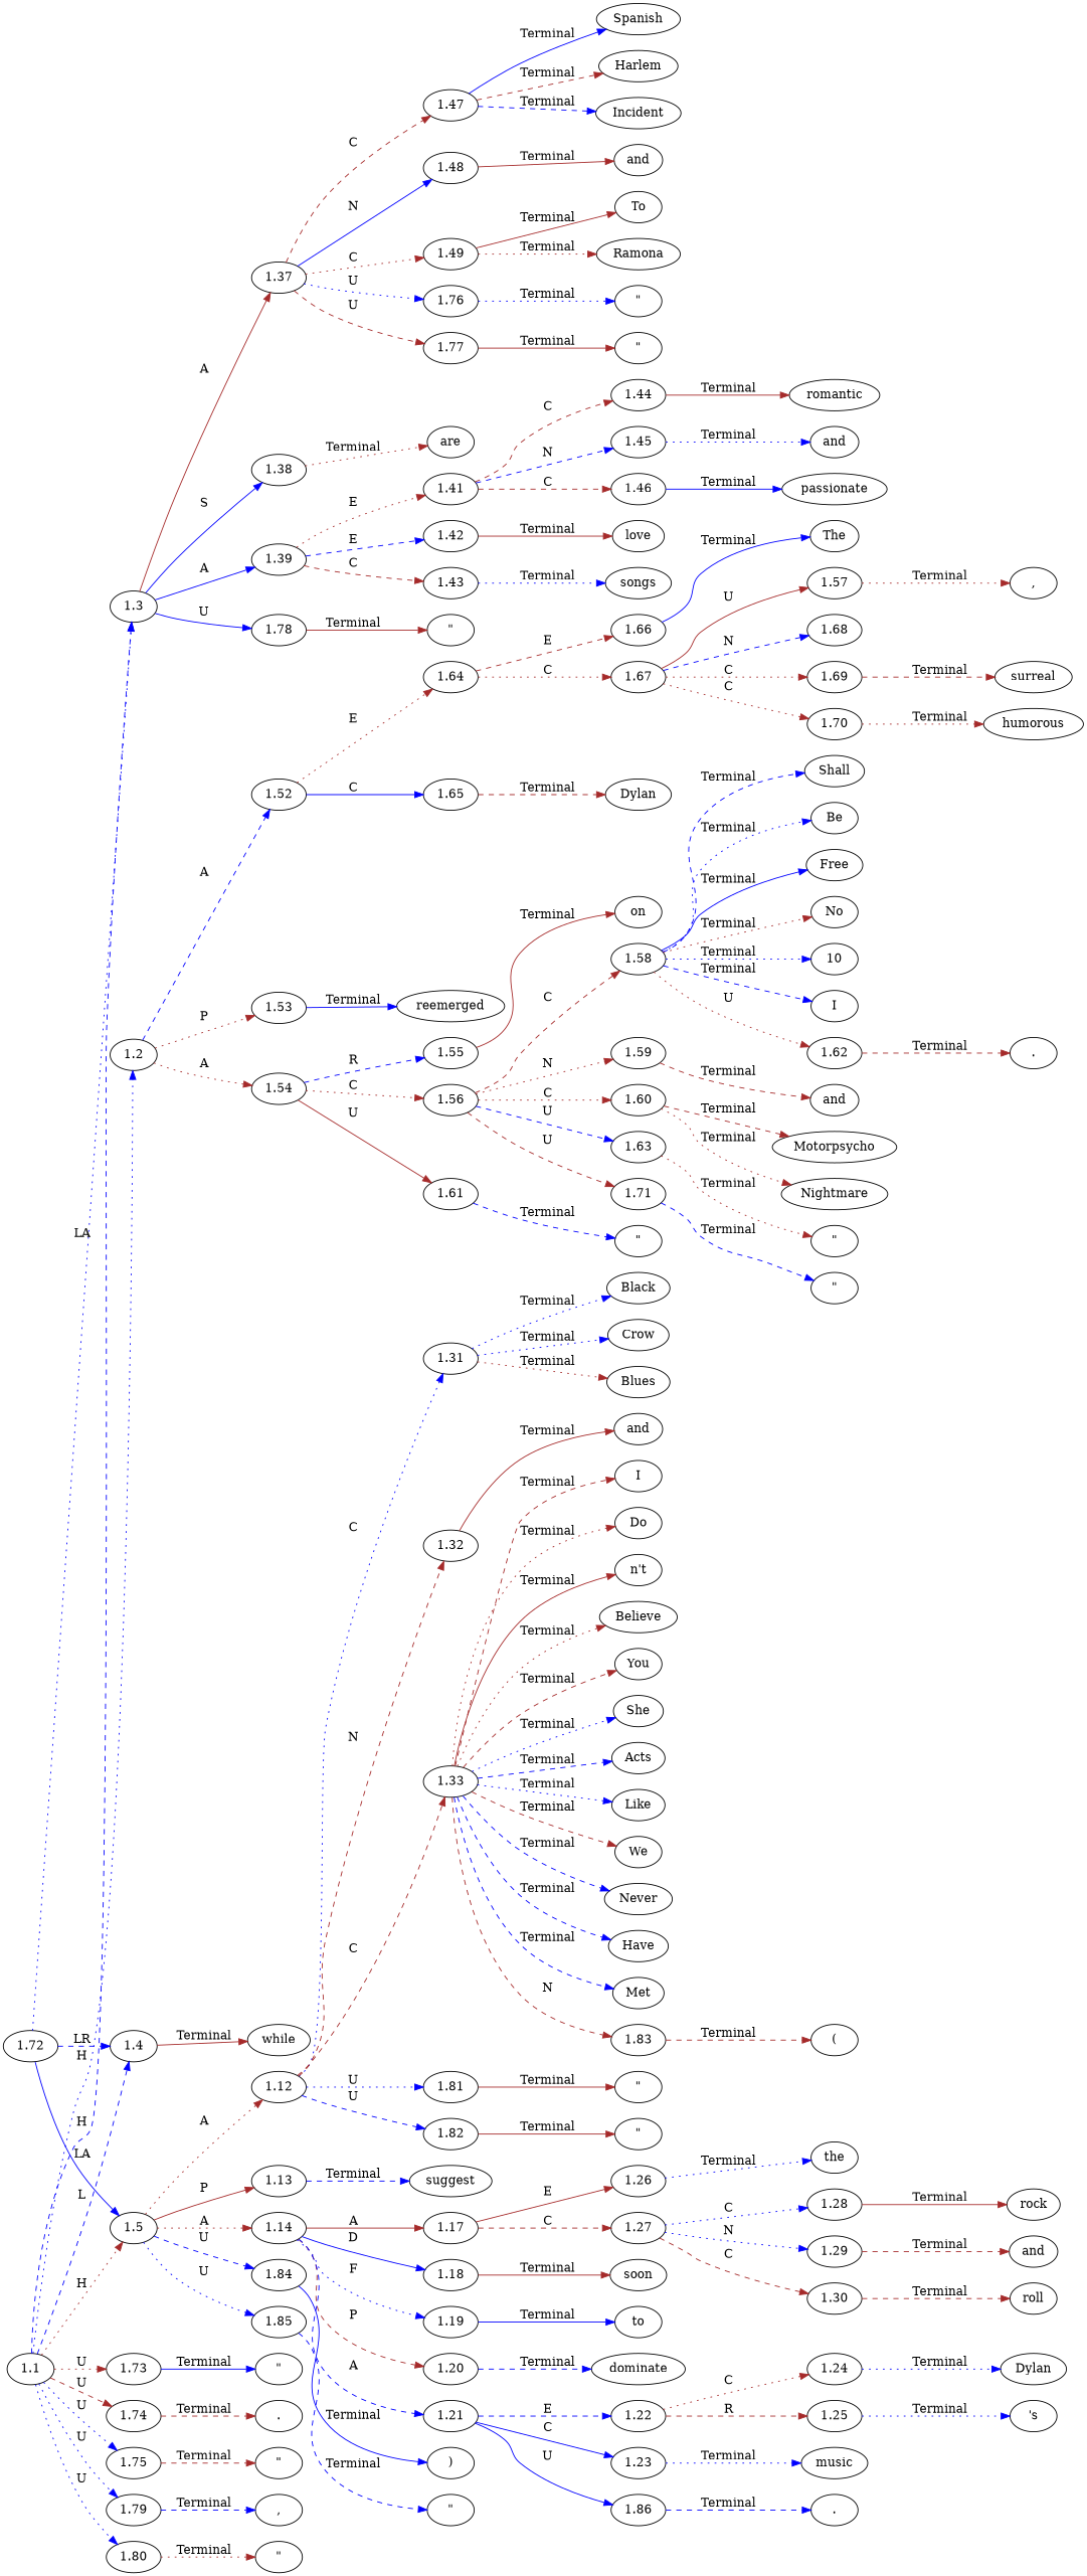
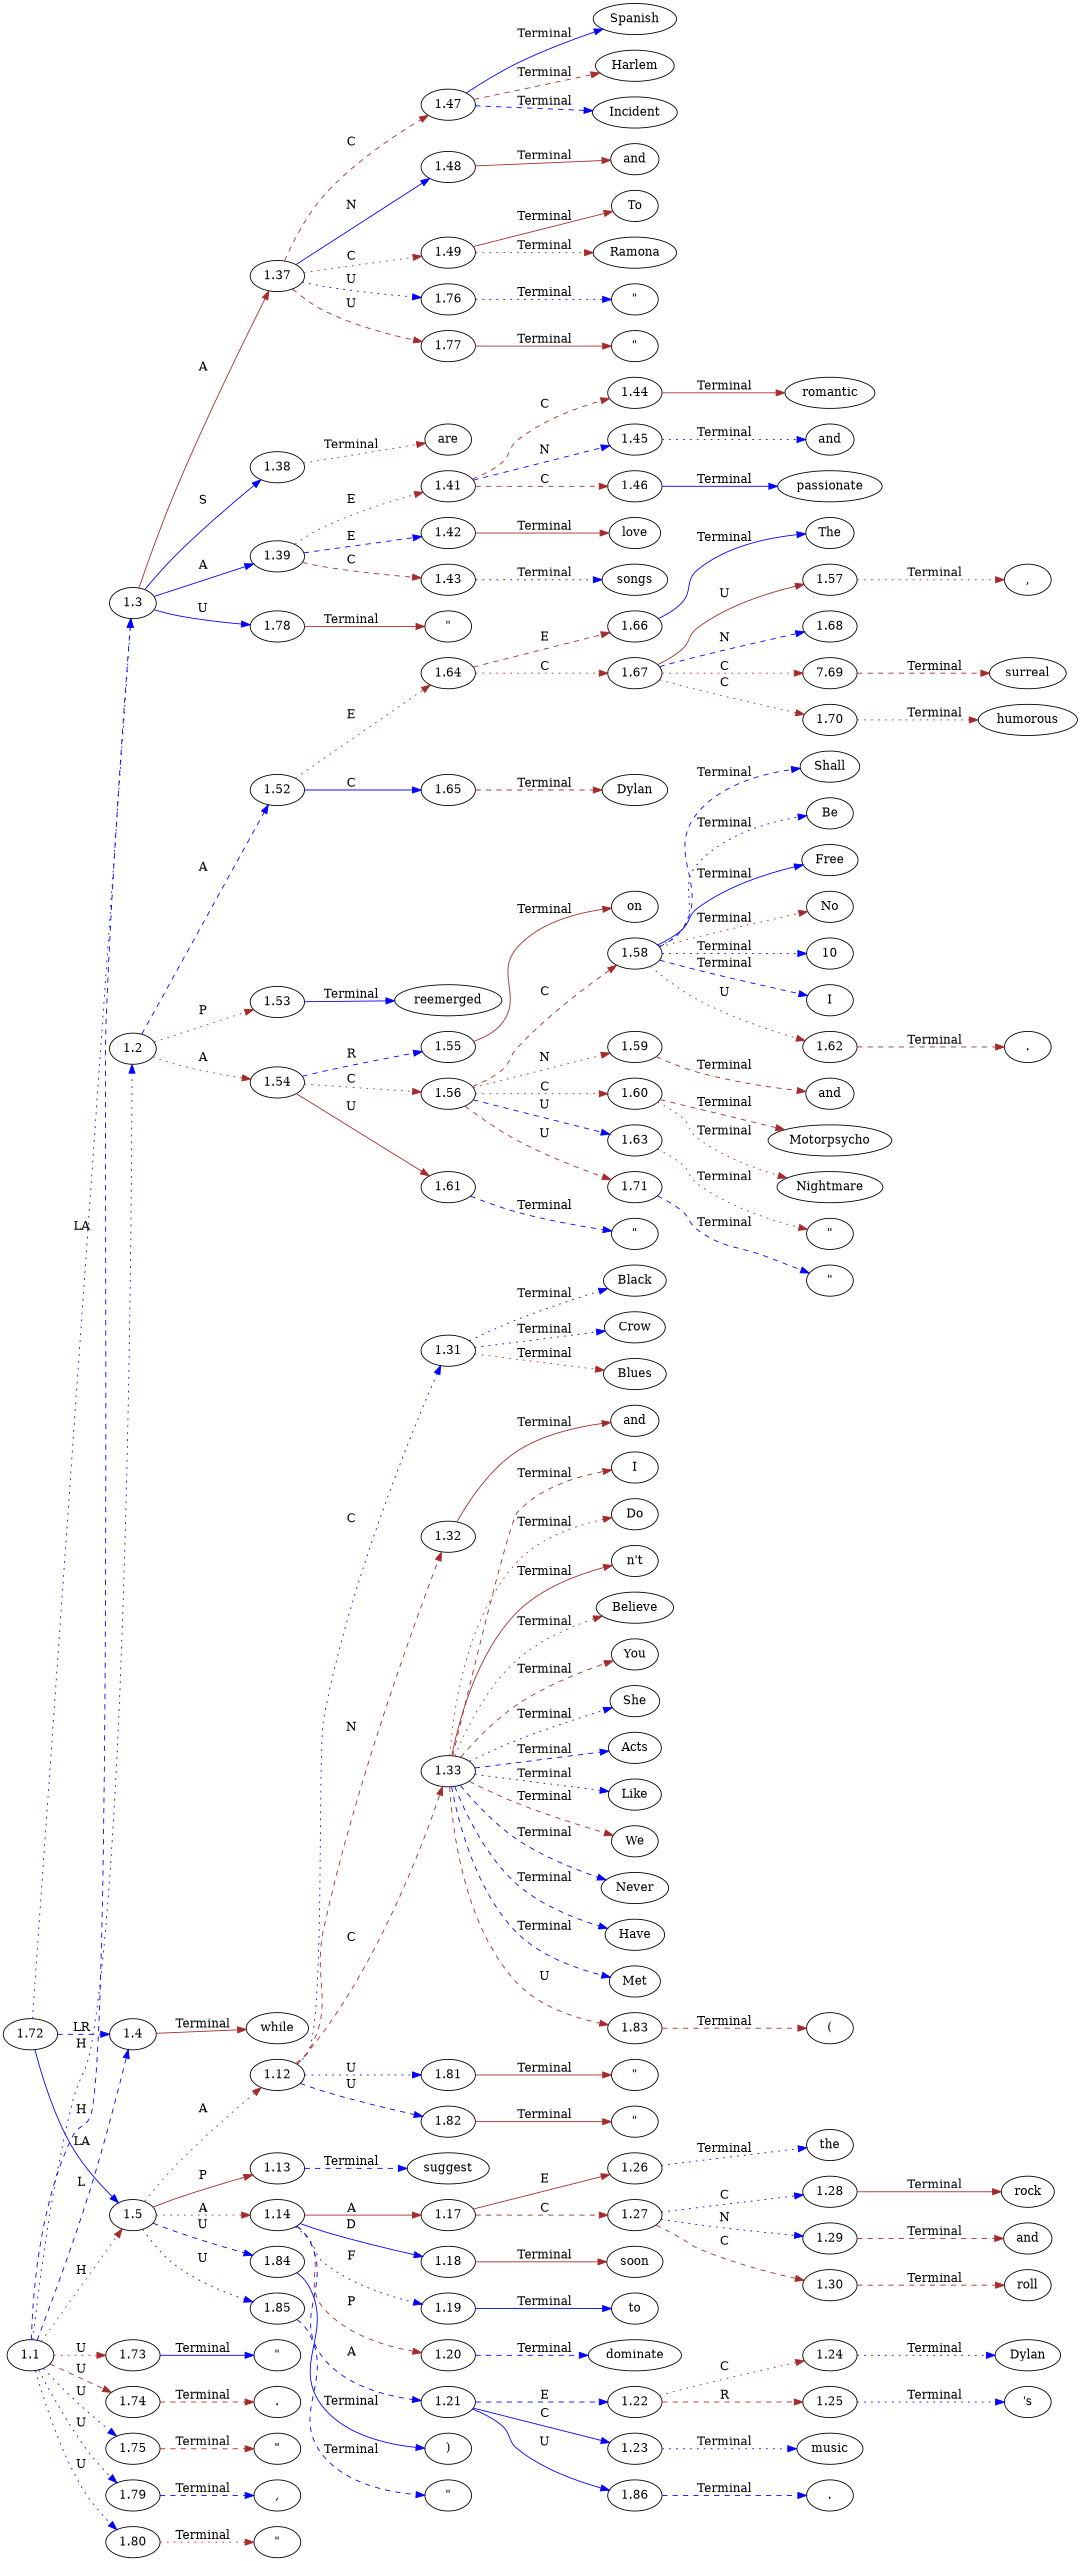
  digraph {
    rankdir=LR
    node [ordering=out]
    edge [color=brown ordering=out style=dashed]
    n1 [label=The]
    n2 [label=Shall]
    n3 [label=Be]
    n4 [label=Free]
    n5 [label=No]
    n6 [label="."]
    n7 [label=10]
    n8 [label="\""]
    n9 [label=and]
    n10 [label="\""]
    n11 [label=Motorpsycho]
    n12 [label=surreal]
    n13 [label=Nightmare]
    n14 [label="\""]
    n15 [label="."]
    n16 [label="\""]
    n17 [label=Spanish]
    n18 [label=Harlem]
    n19 [label=Incident]
    n20 [label="\""]
    n21 [label=and]
    n22 [label="\""]
    n23 [label=","]
    n24 [label=To]
    n25 [label=Ramona]
    n26 [label="\""]
    n27 [label=are]
    n28 [label=romantic]
    n29 [label=and]
    n30 [label=passionate]
    n31 [label=love]
    n32 [label=songs]
    n33 [label=","]
    n34 [label=humorous]
    n35 [label=while]
    n36 [label="\""]
    n37 [label=Black]
    n38 [label=Crow]
    n39 [label=Blues]
    n40 [label="\""]
    n41 [label=and]
    n42 [label="\""]
    n43 [label=I]
    n44 [label=Do]
    n45 [label=Dylan]
    n46 [label="n't"]
    n47 [label=Believe]
    n48 [label=You]
    n49 [label="("]
    n50 [label=She]
    n51 [label=Acts]
    n52 [label=Like]
    n53 [label=We]
    n54 [label=Never]
    n55 [label=Have]
    n56 [label=reemerged]
    n57 [label=Met]
    n58 [label=")"]
    n59 [label="\""]
    n60 [label=suggest]
    n61 [label=the]
    n62 [label=rock]
    n63 [label=and]
    n64 [label=roll]
    n65 [label=soon]
    n66 [label=to]
    n67 [label=on]
    n68 [label=dominate]
    n69 [label=Dylan]
    n70 [label="'s"]
    n71 [label=music]
    n72 [label="."]
    n73 [label="\""]
    n74 [label=I]
    n75 [label=1.1]
    n76 [label=1.2]
    n77 [label=1.3]
    n78 [label=1.4]
    n79 [label=1.5]
    n80 [label=1.73]
    n81 [label=1.74]
    n82 [label=1.75]
    n83 [label=1.79]
    n84 [label=1.80]
    n85 [label=1.52]
    n86 [label=1.53]
    n87 [label=1.54]
    n88 [label=1.37]
    n89 [label=1.38]
    n90 [label=1.39]
    n91 [label=1.78]
    n92 [label=1.12]
    n93 [label=1.13]
    n94 [label=1.14]
    n95 [label=1.84]
    n96 [label=1.85]
    n97 [label=1.64]
    n98 [label=1.65]
    n99 [label=1.55]
    n100 [label=1.56]
    n101 [label=1.61]
    n102 [label=1.47]
    n103 [label=1.48]
    n104 [label=1.49]
    n105 [label=1.76]
    n106 [label=1.77]
    n107 [label=1.41]
    n108 [label=1.42]
    n109 [label=1.43]
    n110 [label=1.31]
    n111 [label=1.32]
    n112 [label=1.33]
    n113 [label=1.81]
    n114 [label=1.82]
    n115 [label=1.17]
    n116 [label=1.18]
    n117 [label=1.19]
    n118 [label=1.20]
    n119 [label=1.21]
    n120 [label=1.83]
    n121 [label=1.26]
    n122 [label=1.27]
    n123 [label=1.22]
    n124 [label=1.23]
    n125 [label=1.86]
    n126 [label=1.28]
    n127 [label=1.29]
    n128 [label=1.30]
    n129 [label=1.24]
    n130 [label=1.25]
    n131 [label=1.44]
    n132 [label=1.45]
    n133 [label=1.46]
    n134 [label=1.66]
    n135 [label=1.67]
    n136 [label=1.58]
    n137 [label=1.59]
    n138 [label=1.60]
    n139 [label=1.63]
    n140 [label=1.71]
    n141 [label=1.62]
    n142 [label=1.57]
    n143 [label=1.68]
-   n144 [label=1.69]
+   n144 [label=7.69]
    n145 [label=1.70]
    n146 [label=1.72]
    n75 -> n76 [color=blue label=H style=dotted]
    n75 -> n77 [color=blue label=H]
    n75 -> n78 [color=blue label=L]
    n75 -> n79 [label=H style=dotted]
    n75 -> n80 [label=U style=dotted]
    n75 -> n81 [label=U]
    n75 -> n82 [color=blue label=U style=dotted]
    n75 -> n83 [color=blue label=U style=dotted]
    n75 -> n84 [color=blue label=U style=dotted]
    n76 -> n85 [color=blue label=A]
    n76 -> n86 [label=P style=dotted]
    n76 -> n87 [label=A style=dotted]
    n77 -> n88 [label=A style=solid]
    n77 -> n89 [color=blue label=S style=solid]
    n77 -> n90 [color=blue label=A style=solid]
    n77 -> n91 [color=blue label=U style=solid]
    n78 -> n35 [label=Terminal style=solid]
    n79 -> n92 [label=A style=dotted]
    n79 -> n93 [label=P style=solid]
    n79 -> n94 [label=A style=dotted]
    n79 -> n95 [color=blue label=U]
    n79 -> n96 [color=blue label=U style=dotted]
    n80 -> n14 [color=blue label=Terminal style=solid]
    n81 -> n15 [label=Terminal]
    n82 -> n16 [label=Terminal]
    n83 -> n33 [color=blue label=Terminal]
    n84 -> n36 [label=Terminal style=dotted]
    n85 -> n97 [label=E style=dotted]
    n85 -> n98 [color=blue label=C style=solid]
    n86 -> n56 [color=blue label=Terminal style=solid]
    n87 -> n99 [color=blue label=R]
    n87 -> n100 [label=C style=dotted]
    n87 -> n101 [label=U style=solid]
    n88 -> n102 [label=C]
    n88 -> n103 [color=blue label=N style=solid]
    n88 -> n104 [label=C style=dotted]
    n88 -> n105 [color=blue label=U style=dotted]
    n88 -> n106 [label=U]
    n89 -> n27 [label=Terminal style=dotted]
    n90 -> n107 [label=E style=dotted]
    n90 -> n108 [color=blue label=E]
    n90 -> n109 [label=C]
    n91 -> n26 [label=Terminal style=solid]
    n92 -> n110 [color=blue label=C style=dotted]
    n92 -> n111 [label=N]
    n92 -> n112 [label=C]
    n92 -> n113 [color=blue label=U style=dotted]
    n92 -> n114 [color=blue label=U]
    n93 -> n60 [color=blue label=Terminal]
    n94 -> n115 [label=A style=solid]
    n94 -> n116 [color=blue label=D style=solid]
    n94 -> n117 [color=blue label=F style=dotted]
    n94 -> n118 [label=P]
    n94 -> n119 [color=blue label=A]
    n95 -> n58 [color=blue label=Terminal style=solid]
    n96 -> n59 [color=blue label=Terminal]
    n97 -> n134 [label=E]
    n97 -> n135 [label=C style=dotted]
    n98 -> n45 [label=Terminal]
    n99 -> n67 [label=Terminal style=solid]
    n100 -> n136 [label=C]
    n100 -> n137 [label=N style=dotted]
    n100 -> n138 [label=C style=dotted]
    n100 -> n139 [color=blue label=U]
    n100 -> n140 [label=U]
    n101 -> n73 [color=blue label=Terminal]
    n102 -> n17 [color=blue label=Terminal style=solid]
    n102 -> n18 [label=Terminal]
    n102 -> n19 [color=blue label=Terminal]
    n103 -> n21 [label=Terminal style=solid]
    n104 -> n24 [label=Terminal style=solid]
    n104 -> n25 [label=Terminal style=dotted]
    n105 -> n20 [color=blue label=Terminal style=dotted]
    n106 -> n22 [label=Terminal style=solid]
    n107 -> n131 [label=C]
    n107 -> n132 [color=blue label=N]
    n107 -> n133 [label=C]
    n108 -> n31 [label=Terminal style=solid]
    n109 -> n32 [color=blue label=Terminal style=dotted]
    n110 -> n37 [color=blue label=Terminal style=dotted]
    n110 -> n38 [color=blue label=Terminal style=dotted]
    n110 -> n39 [label=Terminal style=dotted]
    n111 -> n41 [label=Terminal style=solid]
    n112 -> n43 [label=Terminal]
    n112 -> n44 [label=Terminal style=dotted]
    n112 -> n46 [label=Terminal style=solid]
    n112 -> n47 [label=Terminal style=dotted]
    n112 -> n48 [label=Terminal]
    n112 -> n50 [color=blue label=Terminal style=dotted]
    n112 -> n51 [color=blue label=Terminal]
    n112 -> n52 [color=blue label=Terminal style=dotted]
    n112 -> n53 [label=Terminal]
    n112 -> n54 [color=blue label=Terminal]
    n112 -> n55 [color=blue label=Terminal]
    n112 -> n57 [color=blue label=Terminal]
-   n112 -> n120 [label=N]
+   n112 -> n120 [label=U]
    n113 -> n40 [label=Terminal style=solid]
    n114 -> n42 [label=Terminal style=solid]
    n115 -> n121 [label=E style=solid]
    n115 -> n122 [label=C]
    n116 -> n65 [label=Terminal style=solid]
    n117 -> n66 [color=blue label=Terminal style=solid]
    n118 -> n68 [color=blue label=Terminal]
    n119 -> n123 [color=blue label=E]
    n119 -> n124 [color=blue label=C style=solid]
    n119 -> n125 [color=blue label=U style=solid]
    n120 -> n49 [label=Terminal]
    n121 -> n61 [color=blue label=Terminal style=dotted]
    n122 -> n126 [color=blue label=C style=dotted]
    n122 -> n127 [color=blue label=N style=dotted]
    n122 -> n128 [label=C]
    n123 -> n129 [label=C style=dotted]
    n123 -> n130 [label=R]
    n124 -> n71 [color=blue label=Terminal style=dotted]
    n125 -> n72 [color=blue label=Terminal]
    n126 -> n62 [label=Terminal style=solid]
    n127 -> n63 [label=Terminal]
    n128 -> n64 [label=Terminal]
    n129 -> n69 [color=blue label=Terminal style=dotted]
    n130 -> n70 [color=blue label=Terminal style=dotted]
    n131 -> n28 [label=Terminal style=solid]
    n132 -> n29 [color=blue label=Terminal style=dotted]
    n133 -> n30 [color=blue label=Terminal style=solid]
    n134 -> n1 [color=blue label=Terminal style=solid]
    n135 -> n142 [label=U style=solid]
    n135 -> n143 [color=blue label=N]
    n135 -> n144 [label=C style=dotted]
    n135 -> n145 [label=C style=dotted]
    n136 -> n2 [color=blue label=Terminal]
    n136 -> n3 [color=blue label=Terminal style=dotted]
    n136 -> n4 [color=blue label=Terminal style=solid]
    n136 -> n5 [label=Terminal style=dotted]
    n136 -> n7 [color=blue label=Terminal style=dotted]
    n136 -> n74 [color=blue label=Terminal]
    n136 -> n141 [label=U style=dotted]
    n137 -> n9 [label=Terminal]
    n138 -> n11 [label=Terminal]
    n138 -> n13 [label=Terminal style=dotted]
    n139 -> n8 [label=Terminal style=dotted]
    n140 -> n10 [color=blue label=Terminal]
    n141 -> n6 [label=Terminal]
    n142 -> n23 [label=Terminal style=dotted]
    n144 -> n12 [label=Terminal]
    n145 -> n34 [label=Terminal style=dotted]
    n146 -> n77 [color=blue label=LA style=dotted]
    n146 -> n78 [color=blue label=LR]
    n146 -> n79 [color=blue label=LA style=solid]
  }
